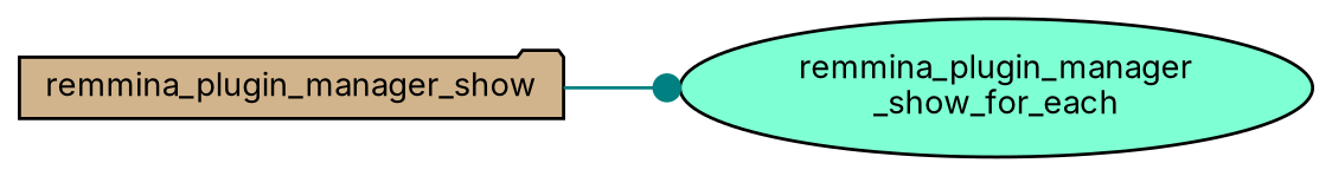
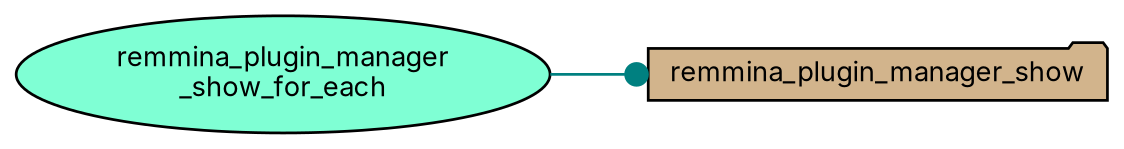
  digraph {
    rankdir=LR
    fontname=Inter
    node [color=black fontname=Inter fontsize=10 style=filled]
    n1 [fillcolor=tan fontcolor=black height=0.2 label=remmina_plugin_manager_show shape=folder width=0.4]
    n2 [fillcolor=aquamarine height=0.2 label="remmina_plugin_manager\l_show_for_each" shape=ellipse width=0.4]
-   n1 -> n2 [color=teal fontname=Inter fontsize=10 labelfontname=Helvetica labelfontsize=10 style=solid arrowhead=dot]
+   n2 -> n1 [color=teal fontname=Inter fontsize=10 labelfontname=Helvetica labelfontsize=10 style=solid arrowhead=dot]
  }
